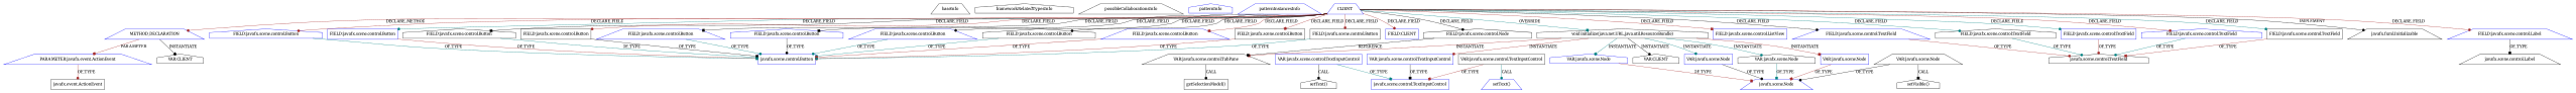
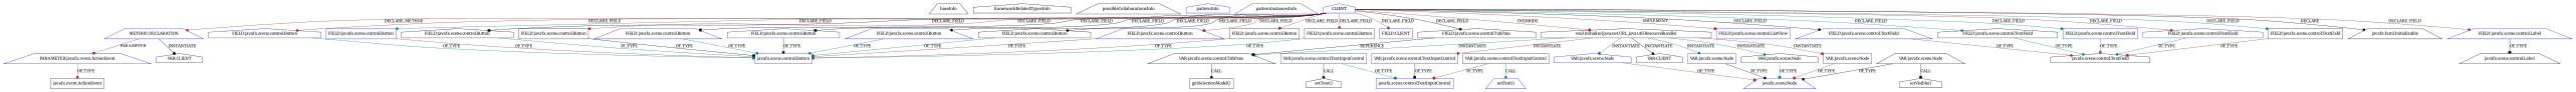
  digraph {
    fontname=Merriweather
    node [color=blue fontname=Merriweather shape=house isFrameworkType=false vertexType=FIELD_DECLARATION]
    edge [arrowhead=dot color=brown fontname=Merriweather]
    baseInfo [category=pattern color=black graphId=46 isAnonymous=false possibleRelation=false shape=trapezium isFrameworkType="" vertexType=""]
    frameworkRelatedTypesInfo [0="javafx.fxml.Initializable" color=black isFrameworkType="" vertexType=""]
    possibleCollaborationsInfo [color=black shape=trapezium isFrameworkType="" vertexType=""]
    patternInfo [frequency=2.0 patternRootClient=0 isFrameworkType="" vertexType=""]
    patternInstancesInfo [0="hock323-eventManager~/hock323-eventManager/EventManager-master/src/eventManager/controller/pokerTournament/TournamentController.java~TournamentController~3009" 1="dony1990-ProsDesktop~/dony1990-ProsDesktop/ProsDesktop-master/src/nicon/NiconDesktop/guifx/NiconNavigator/NavegadorController.java~NavegadorController~2563" shape=trapezium isFrameworkType="" vertexType=""]
    n6 [label="PARAMETER:javafx.event.ActionEvent" shape=trapezium vertexType=PARAMETER_DECLARATION]
    n7 [color=black label="javafx.event.ActionEvent" shape=box vertexType=FRAMEWORK_CLASS_TYPE]
    n8 [label=METHOD_DECLARATION shape=trapezium vertexType=CLIENT_METHOD_DECLARATION]
    n9 [color=black label="VAR:CLIENT" vertexType=VARIABLE_EXPRESION]
-   n10 [label=CLIENT shape=trapezium vertexType=ROOT_CLIENT_CLASS_DECLARATION]
+   n10 [label=CLIENT vertexType=ROOT_CLIENT_CLASS_DECLARATION]
    n11 [label="FIELD:javafx.scene.control.Button" shape=box]
    n12 [color=black label="FIELD:javafx.scene.control.Button"]
    n13 [color=black label="FIELD:javafx.scene.control.Button" shape=box]
    n14 [label="FIELD:javafx.scene.control.Button" shape=trapezium]
    n15 [label="FIELD:javafx.scene.control.Button"]
    n16 [label="FIELD:javafx.scene.control.Button" shape=trapezium]
    n17 [color=black label="FIELD:javafx.scene.control.Button"]
    n18 [label="FIELD:javafx.scene.control.Button" shape=trapezium]
    n19 [color=black label="FIELD:javafx.scene.control.Button" shape=box]
    n20 [color=black label="FIELD:javafx.scene.control.Button" shape=box]
    n21 [label="FIELD:javafx.scene.control.Button"]
    n22 [label="FIELD:CLIENT" shape=box]
    n23 [color=black label="void initialize(java.net.URL,java.util.ResourceBundle)" vertexType=OVERRIDING_METHOD_DECLARATION]
    n24 [label="FIELD:javafx.scene.control.ListView" shape=box]
-   n25 [color=black label="FIELD:javafx.scene.control.Node"]
+   n25 [color=black label="FIELD:javafx.scene.control.TabPane"]
    n26 [color=black label="FIELD:javafx.scene.control.TextField"]
    n27 [label="FIELD:javafx.scene.control.TextField" shape=box]
    n28 [label="FIELD:javafx.scene.control.TextField"]
    n29 [color=black label="FIELD:javafx.scene.control.TextField" shape=box]
    n30 [label="FIELD:javafx.scene.control.TextField" shape=trapezium]
    n31 [color=black label="javafx.fxml.Initializable" shape=trapezium vertexType=FRAMEWORK_INTERFACE_TYPE]
    n32 [label="FIELD:javafx.scene.control.Label" shape=trapezium]
    n33 [label="javafx.scene.control.Button" shape=box vertexType=FRAMEWORK_CLASS_TYPE]
    n34 [color=black label="VAR:CLIENT" vertexType=VARIABLE_EXPRESION]
    n35 [color=black label="VAR:javafx.scene.control.TabPane" shape=trapezium vertexType=VARIABLE_EXPRESION]
    n36 [label="VAR:javafx.scene.control.TextInputControl" shape=box vertexType=VARIABLE_EXPRESION]
    n37 [label="VAR:javafx.scene.Node" vertexType=VARIABLE_EXPRESION]
    n38 [label="VAR:javafx.scene.Node" shape=box vertexType=VARIABLE_EXPRESION]
    n39 [color=black label="VAR:javafx.scene.Node" vertexType=VARIABLE_EXPRESION]
    n40 [label="VAR:javafx.scene.Node" shape=box vertexType=VARIABLE_EXPRESION]
    n41 [color=black label="javafx.scene.control.TextField" vertexType=FRAMEWORK_CLASS_TYPE]
    n42 [color=black label="javafx.scene.control.Label" shape=trapezium vertexType=FRAMEWORK_CLASS_TYPE]
    n43 [color=black label="getSelectionModel()" shape=box vertexType=INSIDE_CALL]
    n44 [label="javafx.scene.control.TextInputControl" shape=box vertexType=FRAMEWORK_CLASS_TYPE]
    n45 [label="javafx.scene.Node" shape=trapezium vertexType=FRAMEWORK_CLASS_TYPE]
    n46 [color=black label="VAR:javafx.scene.control.TextInputControl" shape=box vertexType=VARIABLE_EXPRESION]
    n47 [label="setText()" shape=trapezium vertexType=INSIDE_CALL]
    n48 [label="VAR:javafx.scene.control.TextInputControl" shape=box vertexType=VARIABLE_EXPRESION]
    n49 [color=black label="setText()" vertexType=INSIDE_CALL]
    n50 [color=black label="VAR:javafx.scene.Node" shape=trapezium vertexType=VARIABLE_EXPRESION]
    n51 [color=black label="setVisible()" vertexType=INSIDE_CALL]
    n6 -> n7 [label=OF_TYPE]
    n8 -> n6 [arrowhead=box label=PARAMETER]
    n8 -> n9 [arrowhead=box color=black label=INSTANTIATE]
    n10 -> n8 [label=DECLARE_METHOD]
    n10 -> n11 [color=teal label=DECLARE_FIELD]
    n10 -> n12 [arrowhead=box color=black label=DECLARE_FIELD]
    n10 -> n13 [label=DECLARE_FIELD]
    n10 -> n14 [arrowhead=box color=black label=DECLARE_FIELD]
    n10 -> n15 [arrowhead=box color=black label=DECLARE_FIELD]
    n10 -> n16 [color=black label=DECLARE_FIELD]
    n10 -> n17 [color=black label=DECLARE_FIELD]
    n10 -> n18 [arrowhead=box label=DECLARE_FIELD]
    n10 -> n19 [arrowhead=box label=DECLARE_FIELD]
    n10 -> n20 [label=DECLARE_FIELD]
    n10 -> n21 [label=DECLARE_FIELD]
    n10 -> n22 [label=DECLARE_FIELD]
-   n10 -> n23 [arrowhead=box color=teal label=OVERRIDE]
-   n10 -> n24 [arrowhead=box label=DECLARE_FIELD]
+   n10 -> n23 [arrowhead=box label=OVERRIDE]
+   n10 -> n24 [arrowhead=box label=IMPLEMENT]
    n10 -> n25 [color=black label=DECLARE_FIELD]
    n10 -> n26 [color=teal label=DECLARE_FIELD]
    n10 -> n27 [color=teal label=DECLARE_FIELD]
    n10 -> n28 [label=DECLARE_FIELD]
    n10 -> n29 [color=teal label=DECLARE_FIELD]
    n10 -> n30 [color=black label=DECLARE_FIELD]
-   n10 -> n31 [color=black label=IMPLEMENT]
+   n10 -> n31 [color=black label=DECLARE]
    n10 -> n32 [label=DECLARE_FIELD]
    n11 -> n33 [label=OF_TYPE]
    n12 -> n33 [arrowhead=box color=teal label=OF_TYPE]
    n13 -> n33 [arrowhead=box color=black label=OF_TYPE]
    n14 -> n33 [color=teal label=OF_TYPE]
    n15 -> n33 [color=black label=OF_TYPE]
    n16 -> n33 [color=teal label=OF_TYPE]
    n17 -> n33 [color=teal label=OF_TYPE]
    n18 -> n33 [arrowhead=box label=OF_TYPE]
    n19 -> n33 [arrowhead=box label=OF_TYPE]
    n20 -> n33 [color=teal label=OF_TYPE]
    n21 -> n33 [arrowhead=box color=teal label=OF_TYPE]
    n23 -> n34 [color=black label=INSTANTIATE]
-   n23 -> n35 [arrowhead=box label=INSTANTIATE]
+   n23 -> n35 [arrowhead=box color=teal label=INSTANTIATE]
    n23 -> n36 [label=INSTANTIATE]
    n23 -> n37 [arrowhead=box color=teal label=INSTANTIATE]
    n23 -> n38 [color=teal label=INSTANTIATE]
    n23 -> n39 [color=teal label=INSTANTIATE]
    n23 -> n40 [arrowhead=box label=INSTANTIATE]
    n25 -> n35 [arrowhead=box color=black label=REFERENCE]
    n26 -> n41 [color=teal label=OF_TYPE]
    n27 -> n41 [label=OF_TYPE]
    n28 -> n41 [color=teal label=OF_TYPE]
    n29 -> n41 [arrowhead=box label=OF_TYPE]
    n30 -> n41 [label=OF_TYPE]
    n32 -> n42 [arrowhead=box color=black label=OF_TYPE]
    n35 -> n43 [color=black label=CALL]
    n36 -> n44 [arrowhead=box color=black label=OF_TYPE]
    n37 -> n45 [arrowhead=box label=OF_TYPE]
    n38 -> n45 [color=black label=OF_TYPE]
    n39 -> n45 [arrowhead=box color=teal label=OF_TYPE]
    n40 -> n45 [arrowhead=box label=OF_TYPE]
    n46 -> n44 [arrowhead=box label=OF_TYPE]
    n46 -> n47 [color=teal label=CALL]
    n48 -> n44 [arrowhead=box color=teal label=OF_TYPE]
    n48 -> n49 [color=black label=CALL]
    n50 -> n45 [color=black label=OF_TYPE]
    n50 -> n51 [arrowhead=box color=black label=CALL]
  }
